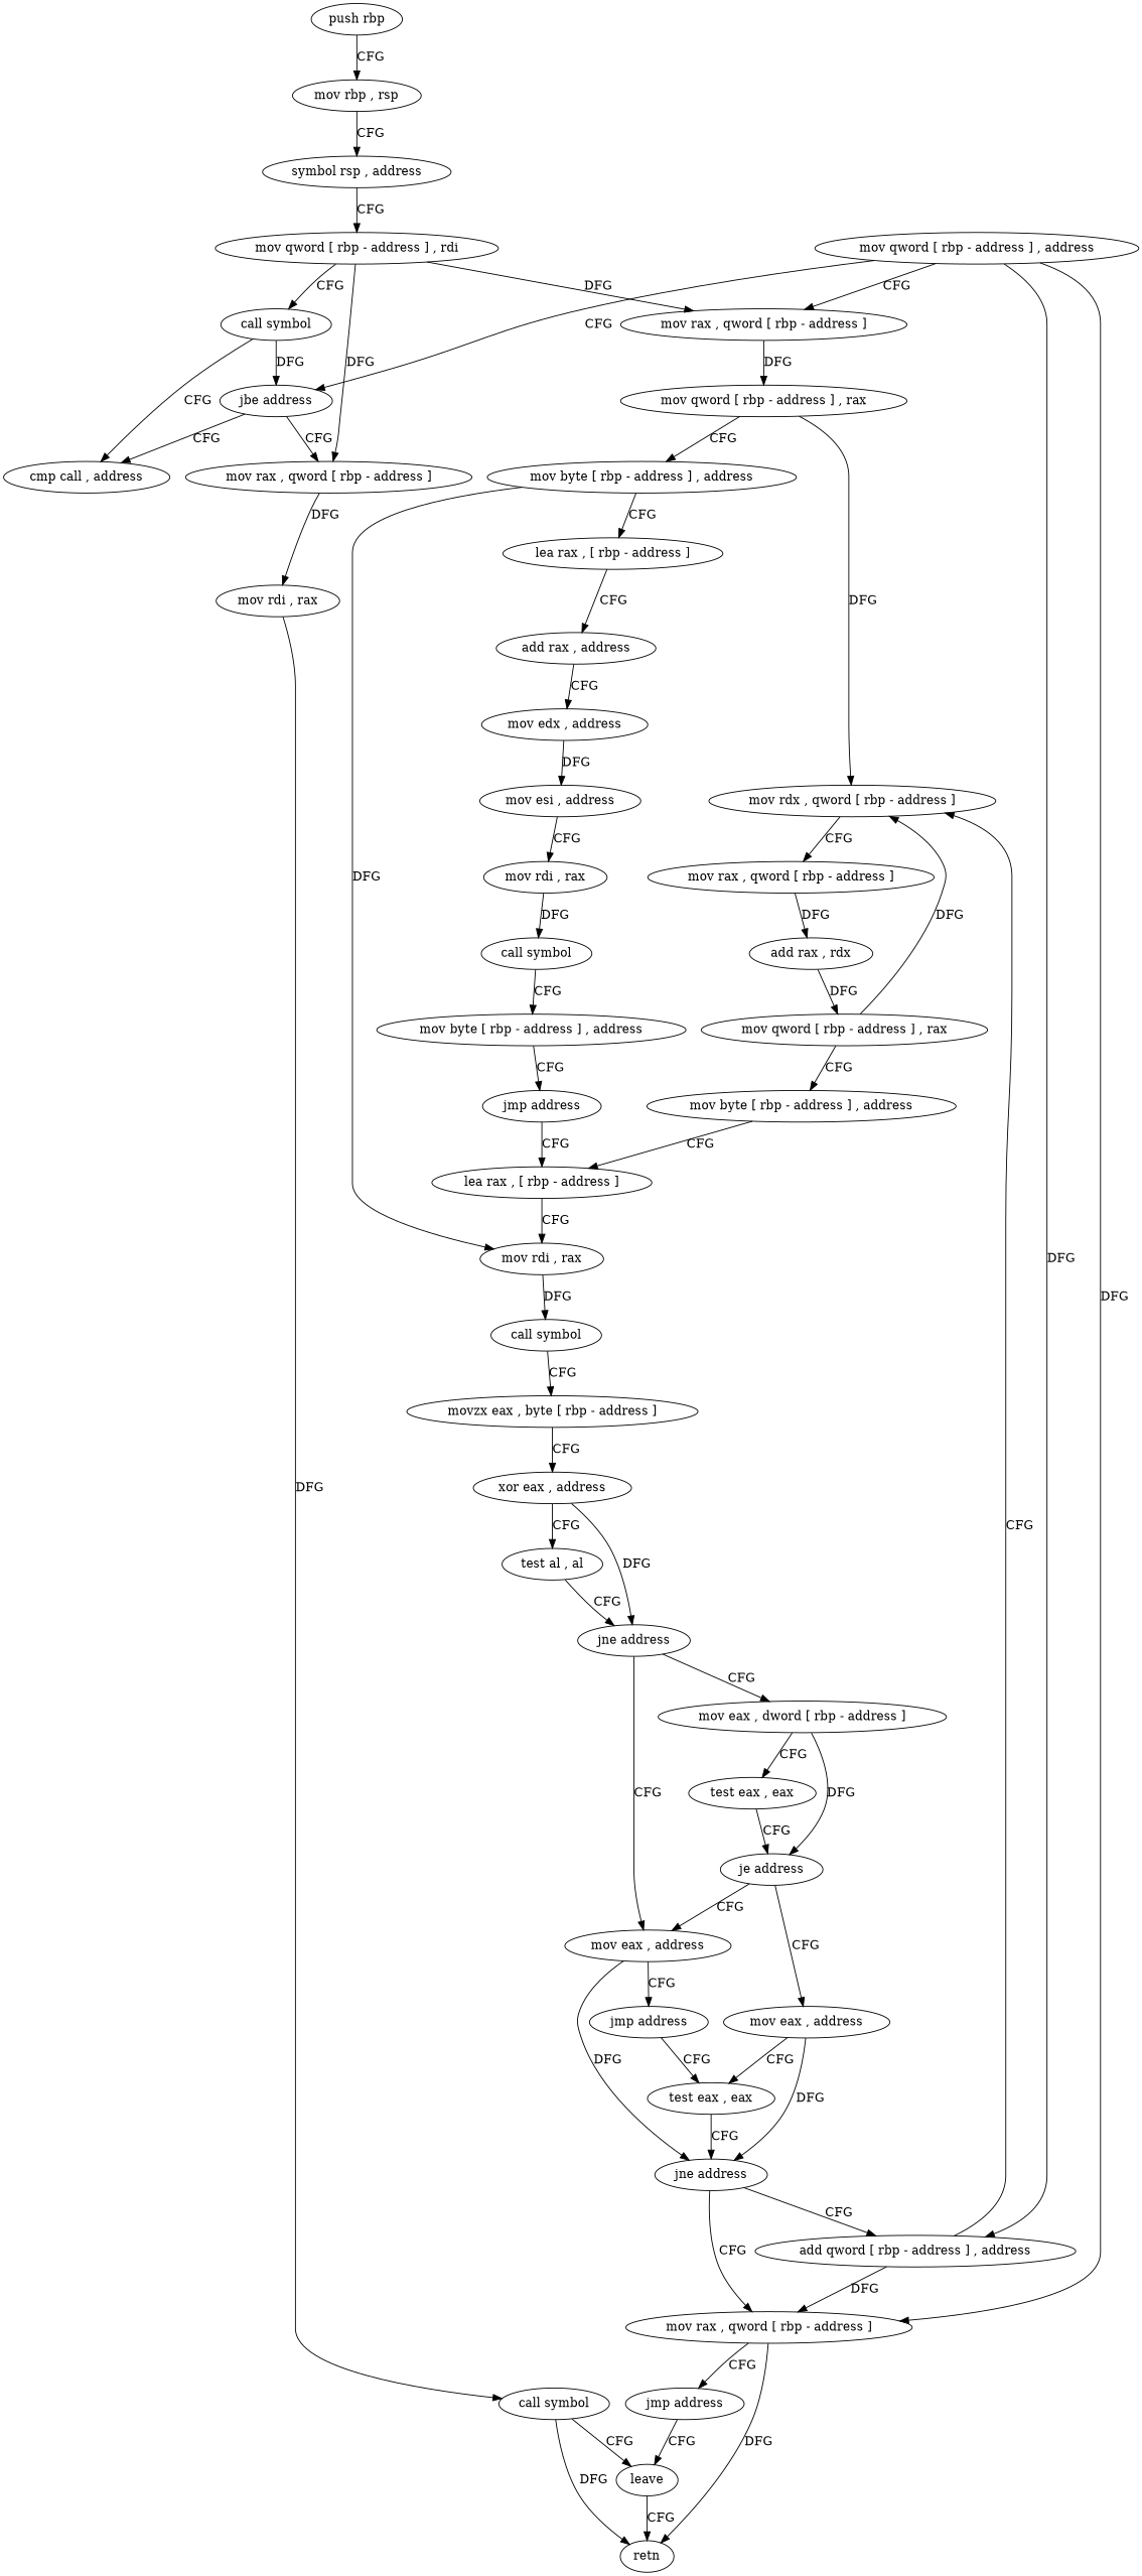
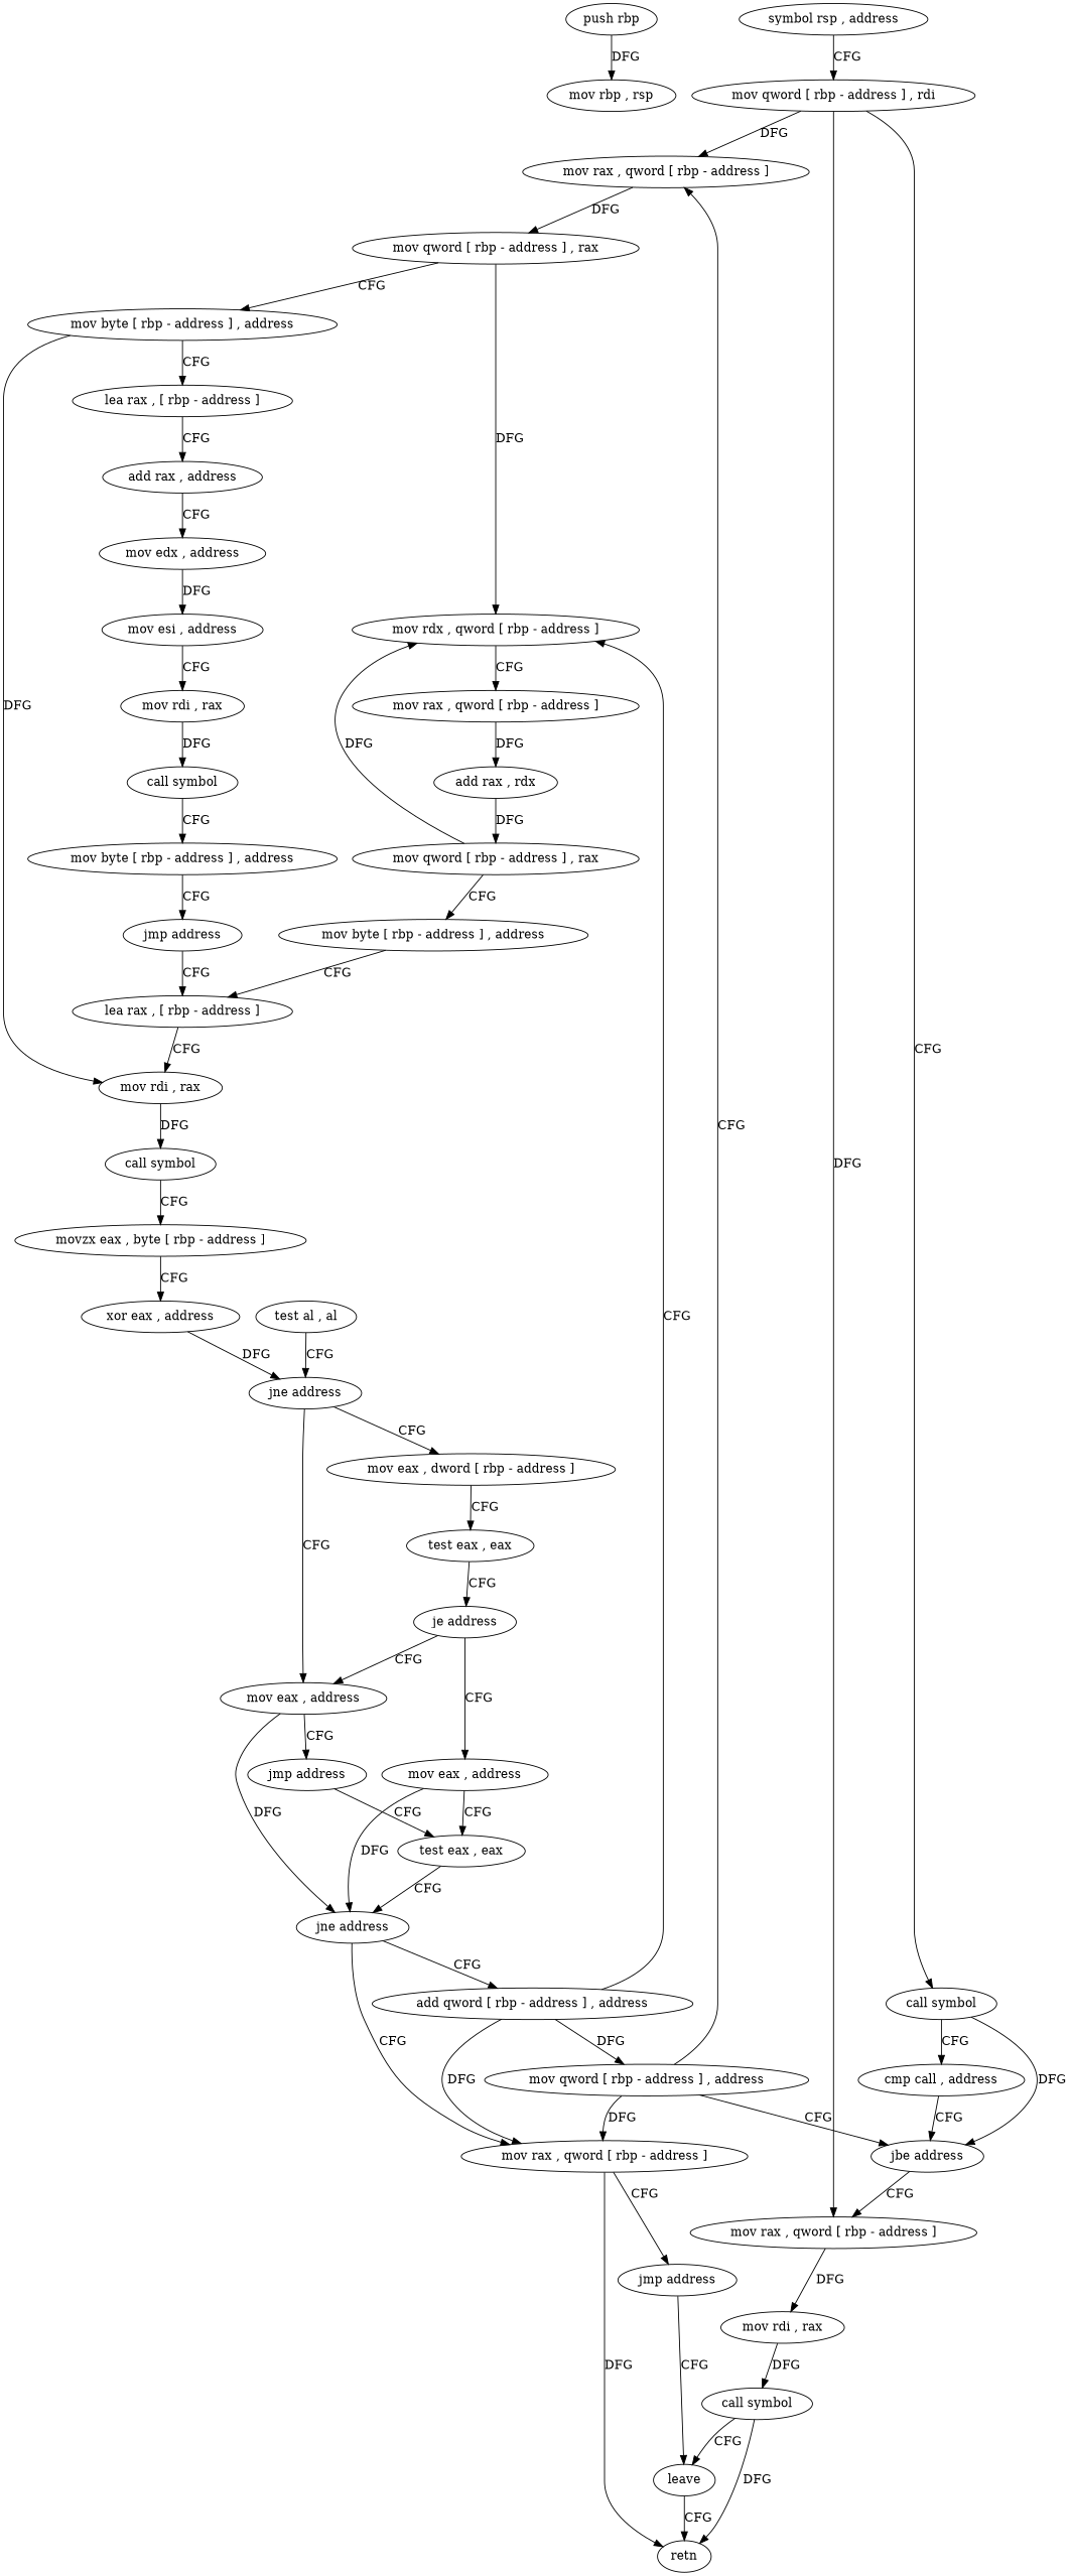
  digraph {
    fontname="DejaVu Serif"
    node [fontname="DejaVu Serif"]
    edge [fontname="DejaVu Serif"]
    n1 [label="push rbp"]
    n2 [label="mov rbp , rsp"]
    n3 [label="symbol rsp , address"]
    n4 [label="mov qword [ rbp - address ] , rdi"]
    n5 [label="call symbol"]
    n6 [label="mov rax , qword [ rbp - address ]"]
    n7 [label="mov rax , qword [ rbp - address ]"]
    n8 [label="cmp call , address"]
    n9 [label="jbe address"]
    n10 [label="mov rdi , rax"]
    n11 [label="mov qword [ rbp - address ] , rax"]
    n12 [label="mov qword [ rbp - address ] , address"]
    n13 [label="add qword [ rbp - address ] , address"]
    n14 [label="mov rax , qword [ rbp - address ]"]
    n15 [label="call symbol"]
    n16 [label="mov rdx , qword [ rbp - address ]"]
    n17 [label=retn]
    n18 [label="jmp address"]
    n19 [label=leave]
    n20 [label="mov byte [ rbp - address ] , address"]
    n21 [label="lea rax , [ rbp - address ]"]
    n22 [label="mov rdi , rax"]
    n23 [label="mov rax , qword [ rbp - address ]"]
    n24 [label="add rax , address"]
    n25 [label="call symbol"]
    n26 [label="mov edx , address"]
    n27 [label="mov esi , address"]
    n28 [label="mov rdi , rax"]
    n29 [label="call symbol"]
    n30 [label="mov byte [ rbp - address ] , address"]
    n31 [label="jmp address"]
    n32 [label="lea rax , [ rbp - address ]"]
    n33 [label="movzx eax , byte [ rbp - address ]"]
    n34 [label="xor eax , address"]
    n35 [label="test al , al"]
    n36 [label="jne address"]
    n37 [label="mov eax , address"]
    n38 [label="mov eax , dword [ rbp - address ]"]
    n39 [label="jmp address"]
    n40 [label="jne address"]
    n41 [label="test eax , eax"]
    n42 [label="je address"]
    n43 [label="test eax , eax"]
    n44 [label="mov eax , address"]
    n45 [label="add rax , rdx"]
    n46 [label="mov qword [ rbp - address ] , rax"]
    n47 [label="mov byte [ rbp - address ] , address"]
-   n1 -> n2 [label=CFG]
-   n2 -> n3 [label=CFG]
+   n1 -> n2 [label=DFG]
    n3 -> n4 [label=CFG]
    n4 -> n5 [label=CFG]
    n4 -> n6 [label=DFG]
    n4 -> n7 [label=DFG]
    n5 -> n8 [label=CFG]
    n5 -> n9 [label=DFG]
    n6 -> n10 [label=DFG]
    n7 -> n11 [label=DFG]
-   n9 -> n8 [label=CFG]
+   n8 -> n9 [label=CFG]
    n9 -> n6 [label=CFG]
    n10 -> n15 [label=DFG]
    n11 -> n16 [label=DFG]
    n11 -> n20 [label=CFG]
    n12 -> n7 [label=CFG]
    n12 -> n9 [label=CFG]
-   n12 -> n13 [label=DFG]
+   n13 -> n12 [label=DFG]
    n12 -> n14 [label=DFG]
    n13 -> n14 [label=DFG]
    n13 -> n16 [label=CFG]
    n14 -> n17 [label=DFG]
    n14 -> n18 [label=CFG]
    n15 -> n17 [label=DFG]
    n15 -> n19 [label=CFG]
    n16 -> n23 [label=CFG]
    n18 -> n19 [label=CFG]
    n19 -> n17 [label=CFG]
    n20 -> n21 [label=CFG]
    n20 -> n22 [label=DFG]
    n21 -> n24 [label=CFG]
    n22 -> n25 [label=DFG]
    n23 -> n45 [label=DFG]
    n24 -> n26 [label=CFG]
    n25 -> n33 [label=CFG]
    n26 -> n27 [label=DFG]
    n27 -> n28 [label=CFG]
    n28 -> n29 [label=DFG]
    n29 -> n30 [label=CFG]
    n30 -> n31 [label=CFG]
    n31 -> n32 [label=CFG]
    n32 -> n22 [label=CFG]
    n33 -> n34 [label=CFG]
-   n34 -> n35 [label=CFG]
    n34 -> n36 [label=DFG]
    n35 -> n36 [label=CFG]
    n36 -> n37 [label=CFG]
    n36 -> n38 [label=CFG]
    n37 -> n39 [label=CFG]
    n37 -> n40 [label=DFG]
    n38 -> n41 [label=CFG]
-   n38 -> n42 [label=DFG]
    n39 -> n43 [label=CFG]
    n40 -> n13 [label=CFG]
    n40 -> n14 [label=CFG]
    n41 -> n42 [label=CFG]
    n42 -> n37 [label=CFG]
    n42 -> n44 [label=CFG]
    n43 -> n40 [label=CFG]
    n44 -> n40 [label=DFG]
    n44 -> n43 [label=CFG]
    n45 -> n46 [label=DFG]
    n46 -> n16 [label=DFG]
    n46 -> n47 [label=CFG]
    n47 -> n32 [label=CFG]
  }
